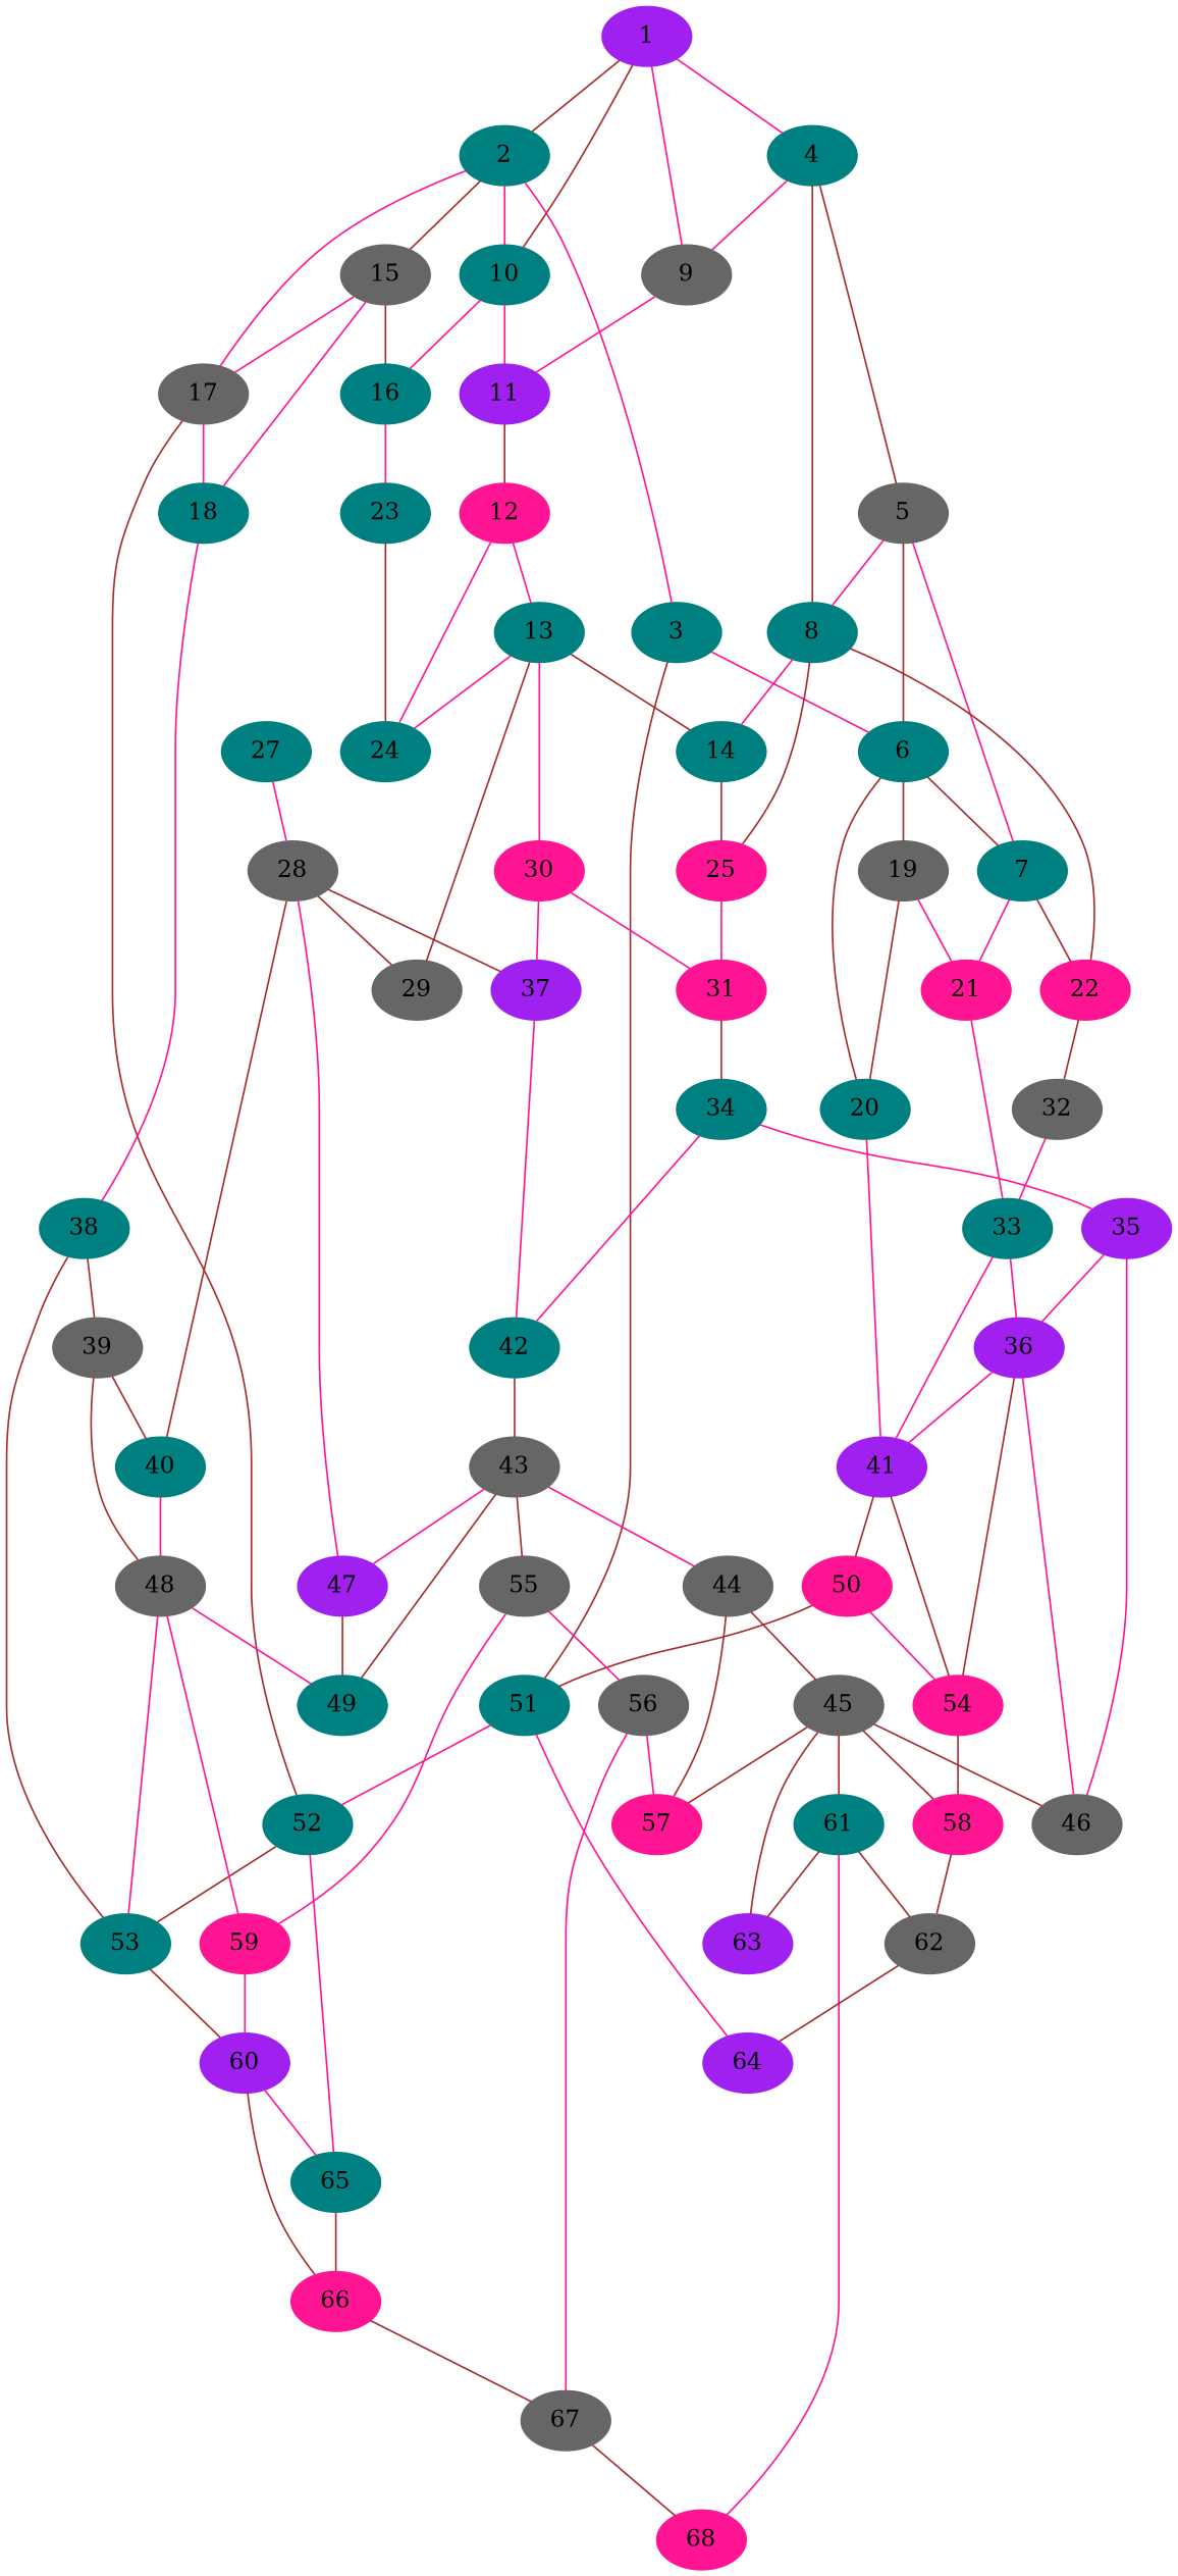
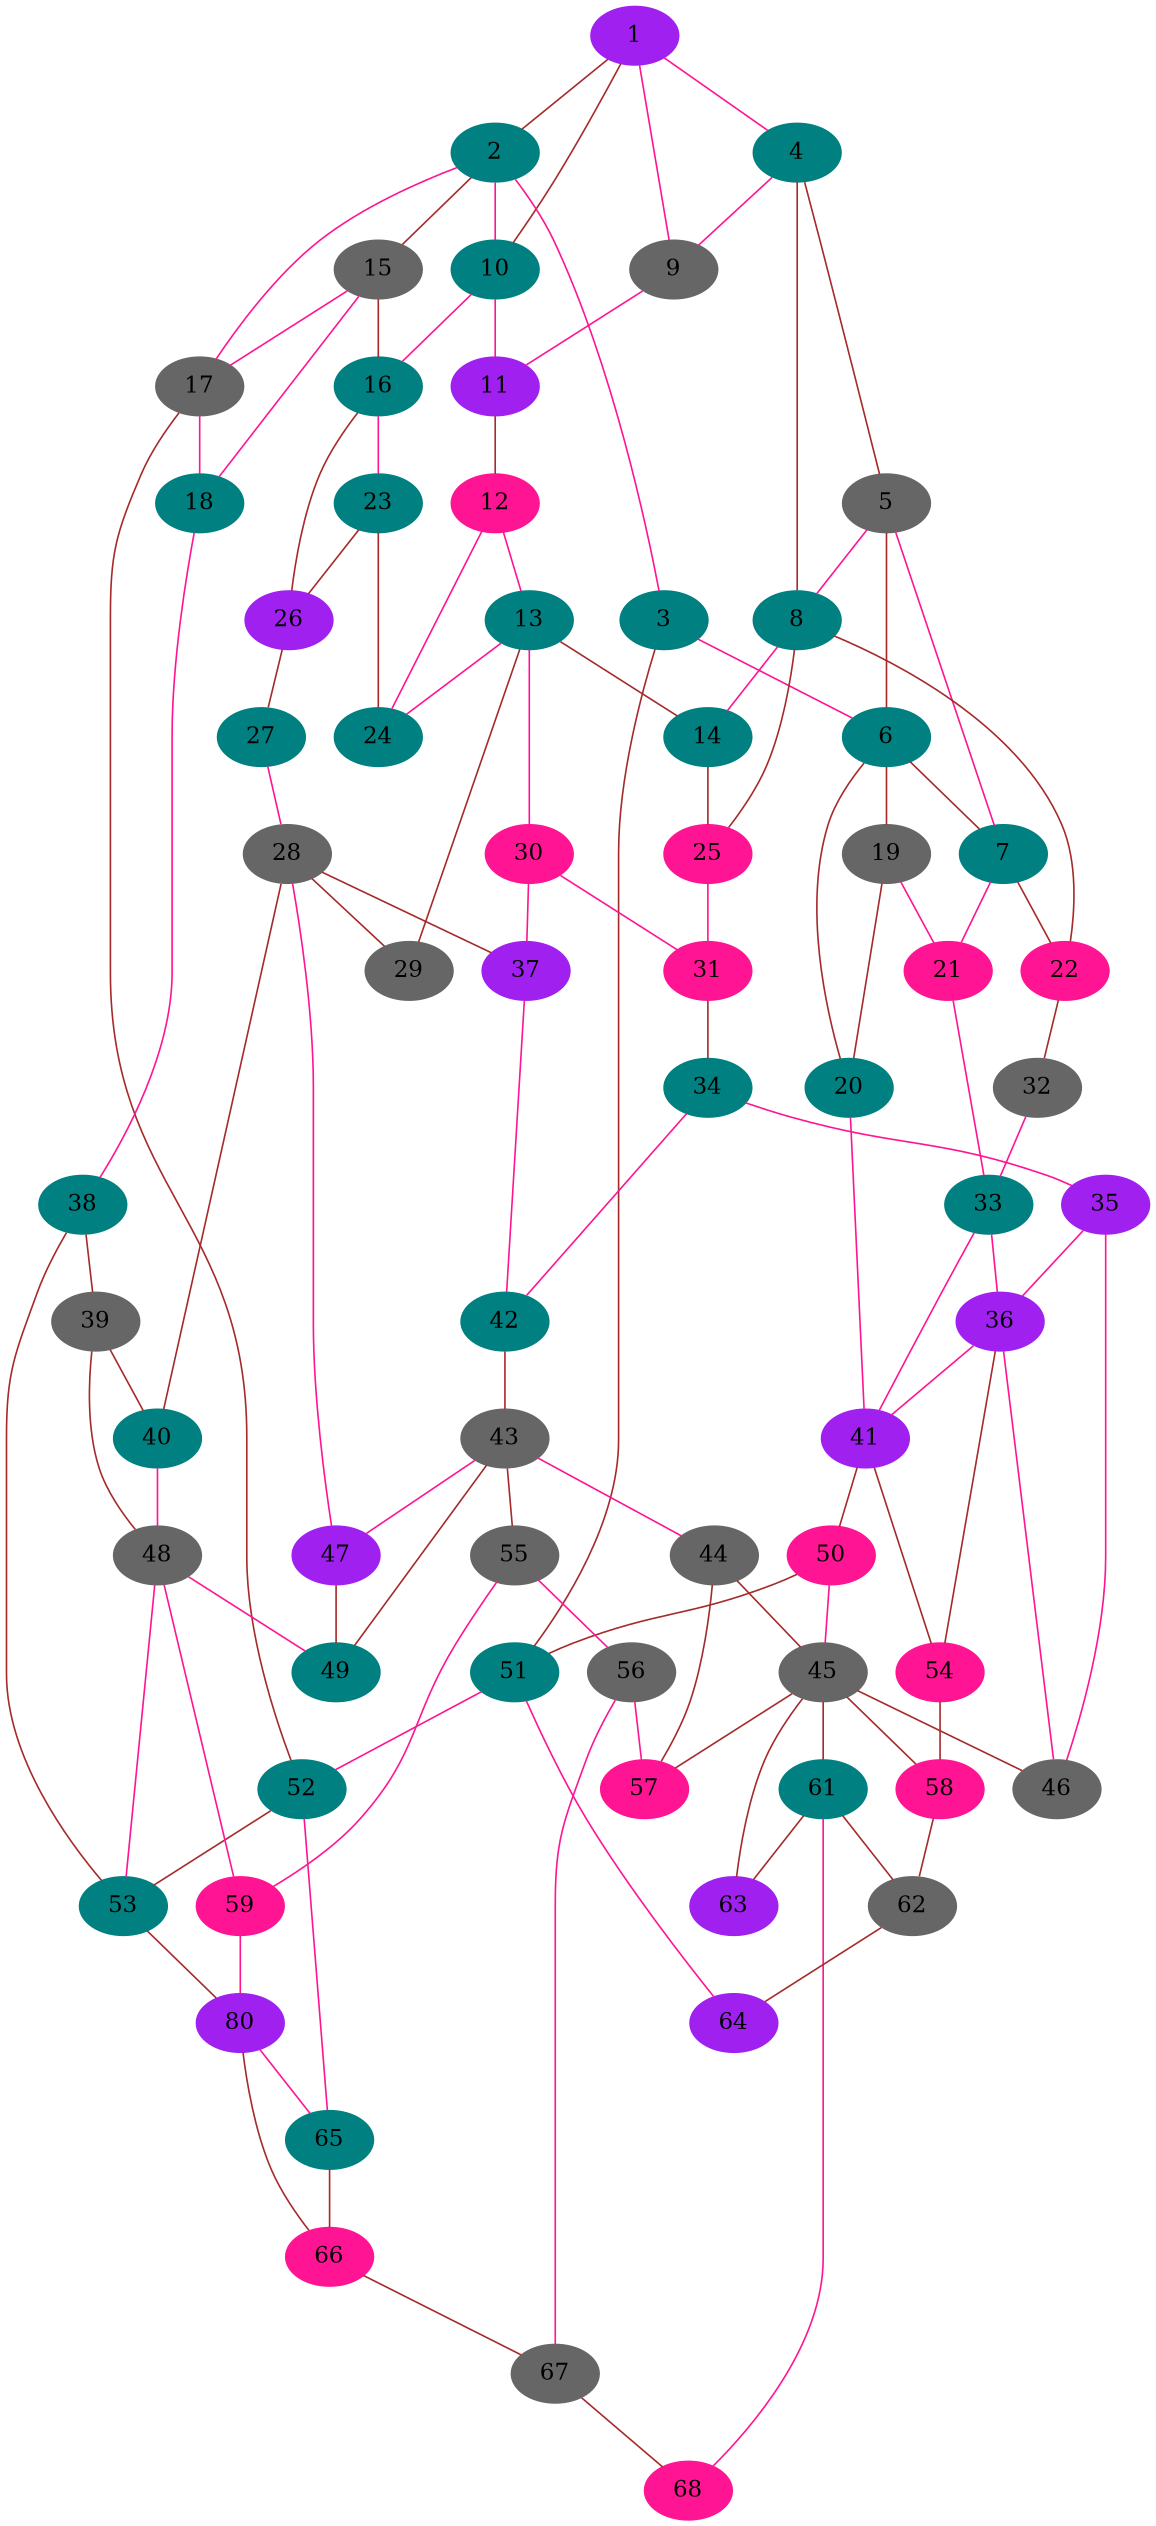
  graph {
    node [color=teal style=filled]
    edge [color=brown weight=1.0]
    1 [color=purple]
    2
    4
    9 [color=gray40]
    10
    3
    15 [color=gray40]
    17 [color=gray40]
    5 [color=gray40]
    8
    11 [color=purple]
    16
    6
    51
    18
    52
    7
    19 [color=gray40]
    20
    64 [color=purple]
    22 [color=deeppink]
    14
    25 [color=deeppink]
    21 [color=deeppink]
    41 [color=purple]
    33
    32 [color=gray40]
    31 [color=deeppink]
    12 [color=deeppink]
    23
+   26 [color=purple]
    13
    24
    29 [color=gray40]
    30 [color=deeppink]
    37 [color=purple]
    38
    27
    53
    65
    39 [color=gray40]
    54 [color=deeppink]
    50 [color=deeppink]
    36 [color=purple]
    34
    28 [color=gray40]
    40
    47 [color=purple]
    42
    48 [color=gray40]
    49
    35 [color=purple]
    46 [color=gray40]
    43 [color=gray40]
    58 [color=deeppink]
-   60 [color=purple]
+   60 [color=purple label=80]
    59 [color=deeppink]
    44 [color=gray40]
    55 [color=gray40]
    45 [color=gray40]
    57 [color=deeppink]
    56 [color=gray40]
    61
    63 [color=purple]
    62 [color=gray40]
    68 [color=deeppink]
    66 [color=deeppink]
    67 [color=gray40]
    1 -- 2
    1 -- 4 [color=deeppink]
    1 -- 9 [color=deeppink]
    1 -- 10
    2 -- 10 [color=deeppink]
    2 -- 3 [color=deeppink]
    2 -- 15
    2 -- 17 [color=deeppink]
    4 -- 9 [color=deeppink]
    4 -- 5
    4 -- 8 [weight=2.0]
    9 -- 11 [color=deeppink]
    10 -- 11 [color=deeppink]
    10 -- 16 [color=deeppink weight=2.0]
    3 -- 6 [color=deeppink weight=2.0]
    3 -- 51
    15 -- 17 [color=deeppink]
    15 -- 16 [weight=2.0]
    15 -- 18 [color=deeppink]
    17 -- 18 [color=deeppink]
    17 -- 52
    5 -- 8 [color=deeppink]
    5 -- 6
    5 -- 7 [color=deeppink weight=2.0]
    8 -- 22
    8 -- 14 [color=deeppink]
    8 -- 25
    11 -- 12
    16 -- 23 [color=deeppink]
+   16 -- 26
    6 -- 7
    6 -- 19
    6 -- 20
    51 -- 52 [color=deeppink]
    51 -- 64 [color=deeppink]
    18 -- 38 [color=deeppink]
    52 -- 53
    52 -- 65 [color=deeppink]
    7 -- 22 [weight=2.0]
    7 -- 21 [color=deeppink]
    19 -- 20
    19 -- 21 [color=deeppink]
    20 -- 41 [color=deeppink weight=2.0]
    22 -- 32
    14 -- 25
    25 -- 31 [color=deeppink]
    21 -- 33 [color=deeppink]
    41 -- 54
    41 -- 50
    33 -- 41 [color=deeppink]
    33 -- 36 [color=deeppink weight=2.0]
    32 -- 33 [color=deeppink weight=2.0]
    31 -- 34
    12 -- 13 [color=deeppink]
    12 -- 24 [color=deeppink]
+   23 -- 26
    23 -- 24
+   26 -- 27
    13 -- 14
    13 -- 24 [color=deeppink]
    13 -- 29 [weight=2.0]
    13 -- 30 [color=deeppink]
    30 -- 31 [color=deeppink]
    30 -- 37 [color=deeppink]
    37 -- 42 [color=deeppink]
    38 -- 53
    38 -- 39
    27 -- 28 [color=deeppink weight=2.0]
    53 -- 60 [weight=2.0]
    65 -- 66
    39 -- 40
    39 -- 48
    54 -- 58 [weight=2.0]
    50 -- 51
-   50 -- 54 [color=deeppink]
+   50 -- 45 [color=deeppink]
    36 -- 41 [color=deeppink]
    36 -- 54
    36 -- 46 [color=deeppink]
    34 -- 42 [color=deeppink]
    34 -- 35 [color=deeppink]
    28 -- 29
    28 -- 37
    28 -- 40
    28 -- 47 [color=deeppink]
    40 -- 48 [color=deeppink]
    47 -- 49
    42 -- 43 [weight=2.0]
    48 -- 53 [color=deeppink]
    48 -- 49 [color=deeppink weight=2.0]
    48 -- 59 [color=deeppink]
    35 -- 36 [color=deeppink]
    35 -- 46 [color=deeppink]
    43 -- 47 [color=deeppink]
    43 -- 49
    43 -- 44 [color=deeppink]
    43 -- 55
    58 -- 62
    60 -- 65 [color=deeppink]
    60 -- 66
    59 -- 60 [color=deeppink weight=2.0]
    44 -- 45
    44 -- 57
    55 -- 59 [color=deeppink]
    55 -- 56 [color=deeppink]
    45 -- 46
    45 -- 58
    45 -- 57
    45 -- 61
    45 -- 63
    56 -- 57 [color=deeppink]
    56 -- 67 [color=deeppink]
    61 -- 63 [weight=2.0]
    61 -- 62 [weight=2.0]
    61 -- 68 [color=deeppink]
    62 -- 64 [weight=2.0]
    66 -- 67
    67 -- 68
  }
